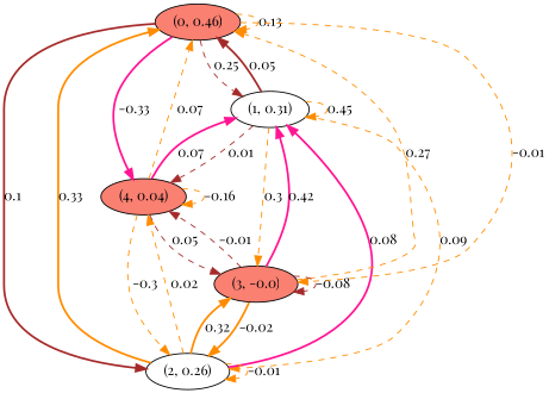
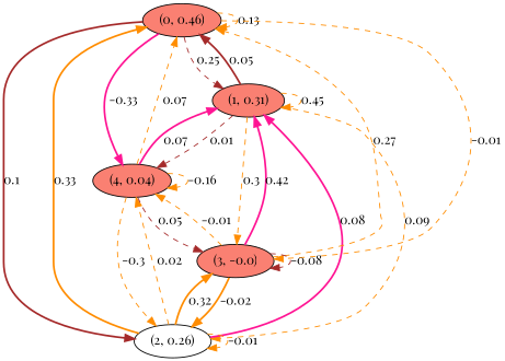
  digraph {
    fontname="Playfair Display"
    node [fillcolor=salmon fontname="Playfair Display" style=filled]
    edge [color=darkorange fontname="Playfair Display" style=dashed]
    n1 [label="(0, 0.46)"]
-   n2 [fillcolor=white label="(1, 0.31)"]
+   n2 [label="(1, 0.31)"]
    n3 [fillcolor=white label="(2, 0.26)"]
    n4 [label="(3, -0.0)"]
    n5 [label="(4, 0.04)"]
    n1 -> n1 [label=0.13]
    n1 -> n2 [color=brown label=0.25]
    n1 -> n3 [color=brown label=0.1 style=bold]
    n1 -> n4 [label=-0.01]
    n1 -> n5 [color=deeppink label=-0.33 style=bold]
    n2 -> n1 [color=brown label=0.05 style=bold]
    n2 -> n2 [label=0.45]
    n2 -> n3 [label=0.09]
    n2 -> n4 [label=0.3]
    n2 -> n5 [color=brown label=0.01]
    n3 -> n1 [label=0.33 style=bold]
    n3 -> n2 [color=deeppink label=0.08 style=bold]
    n3 -> n3 [label=-0.01]
    n3 -> n4 [label=0.32 style=bold]
    n3 -> n5 [label=0.02]
    n4 -> n1 [label=0.27]
    n4 -> n2 [color=deeppink label=0.42 style=bold]
    n4 -> n3 [label=-0.02 style=bold]
    n4 -> n4 [color=brown label=-0.08]
-   n4 -> n5 [color=brown label=-0.01]
+   n4 -> n5 [label=-0.01]
    n5 -> n1 [label=0.07]
    n5 -> n2 [color=deeppink label=0.07 style=bold]
    n5 -> n3 [label=-0.3]
    n5 -> n4 [color=brown label=0.05]
    n5 -> n5 [label=-0.16]
  }
